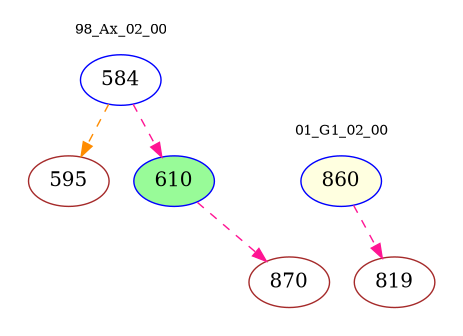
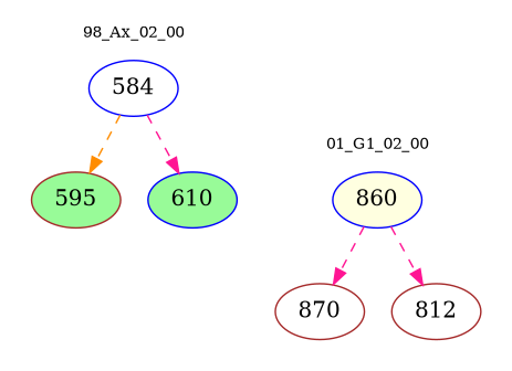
  digraph {
    node [color=blue fillcolor=white style=filled]
    edge [color=deeppink style=dashed]
    n1 [label=584]
-   n2 [color=brown label=595]
+   n2 [color=brown fillcolor=palegreen label=595]
    n3 [fillcolor=palegreen label=610]
    n4 [fillcolor=lightyellow label=860]
-   n5 [color=brown label=819]
+   n5 [color=brown label=812]
    n6 [color=brown label=870]
    subgraph cluster_1 {
      color=white
      fontsize=10
      label="98_Ax_02_00"
      n1
      n2
      n3
    }
    subgraph cluster_2 {
      color=white
      fontsize=10
      label="01_G1_02_00"
      n4
      n5
      n6
    }
    n1 -> n2 [color=darkorange]
    n1 -> n3
    n4 -> n5
-   n3 -> n6
+   n4 -> n6
  }
